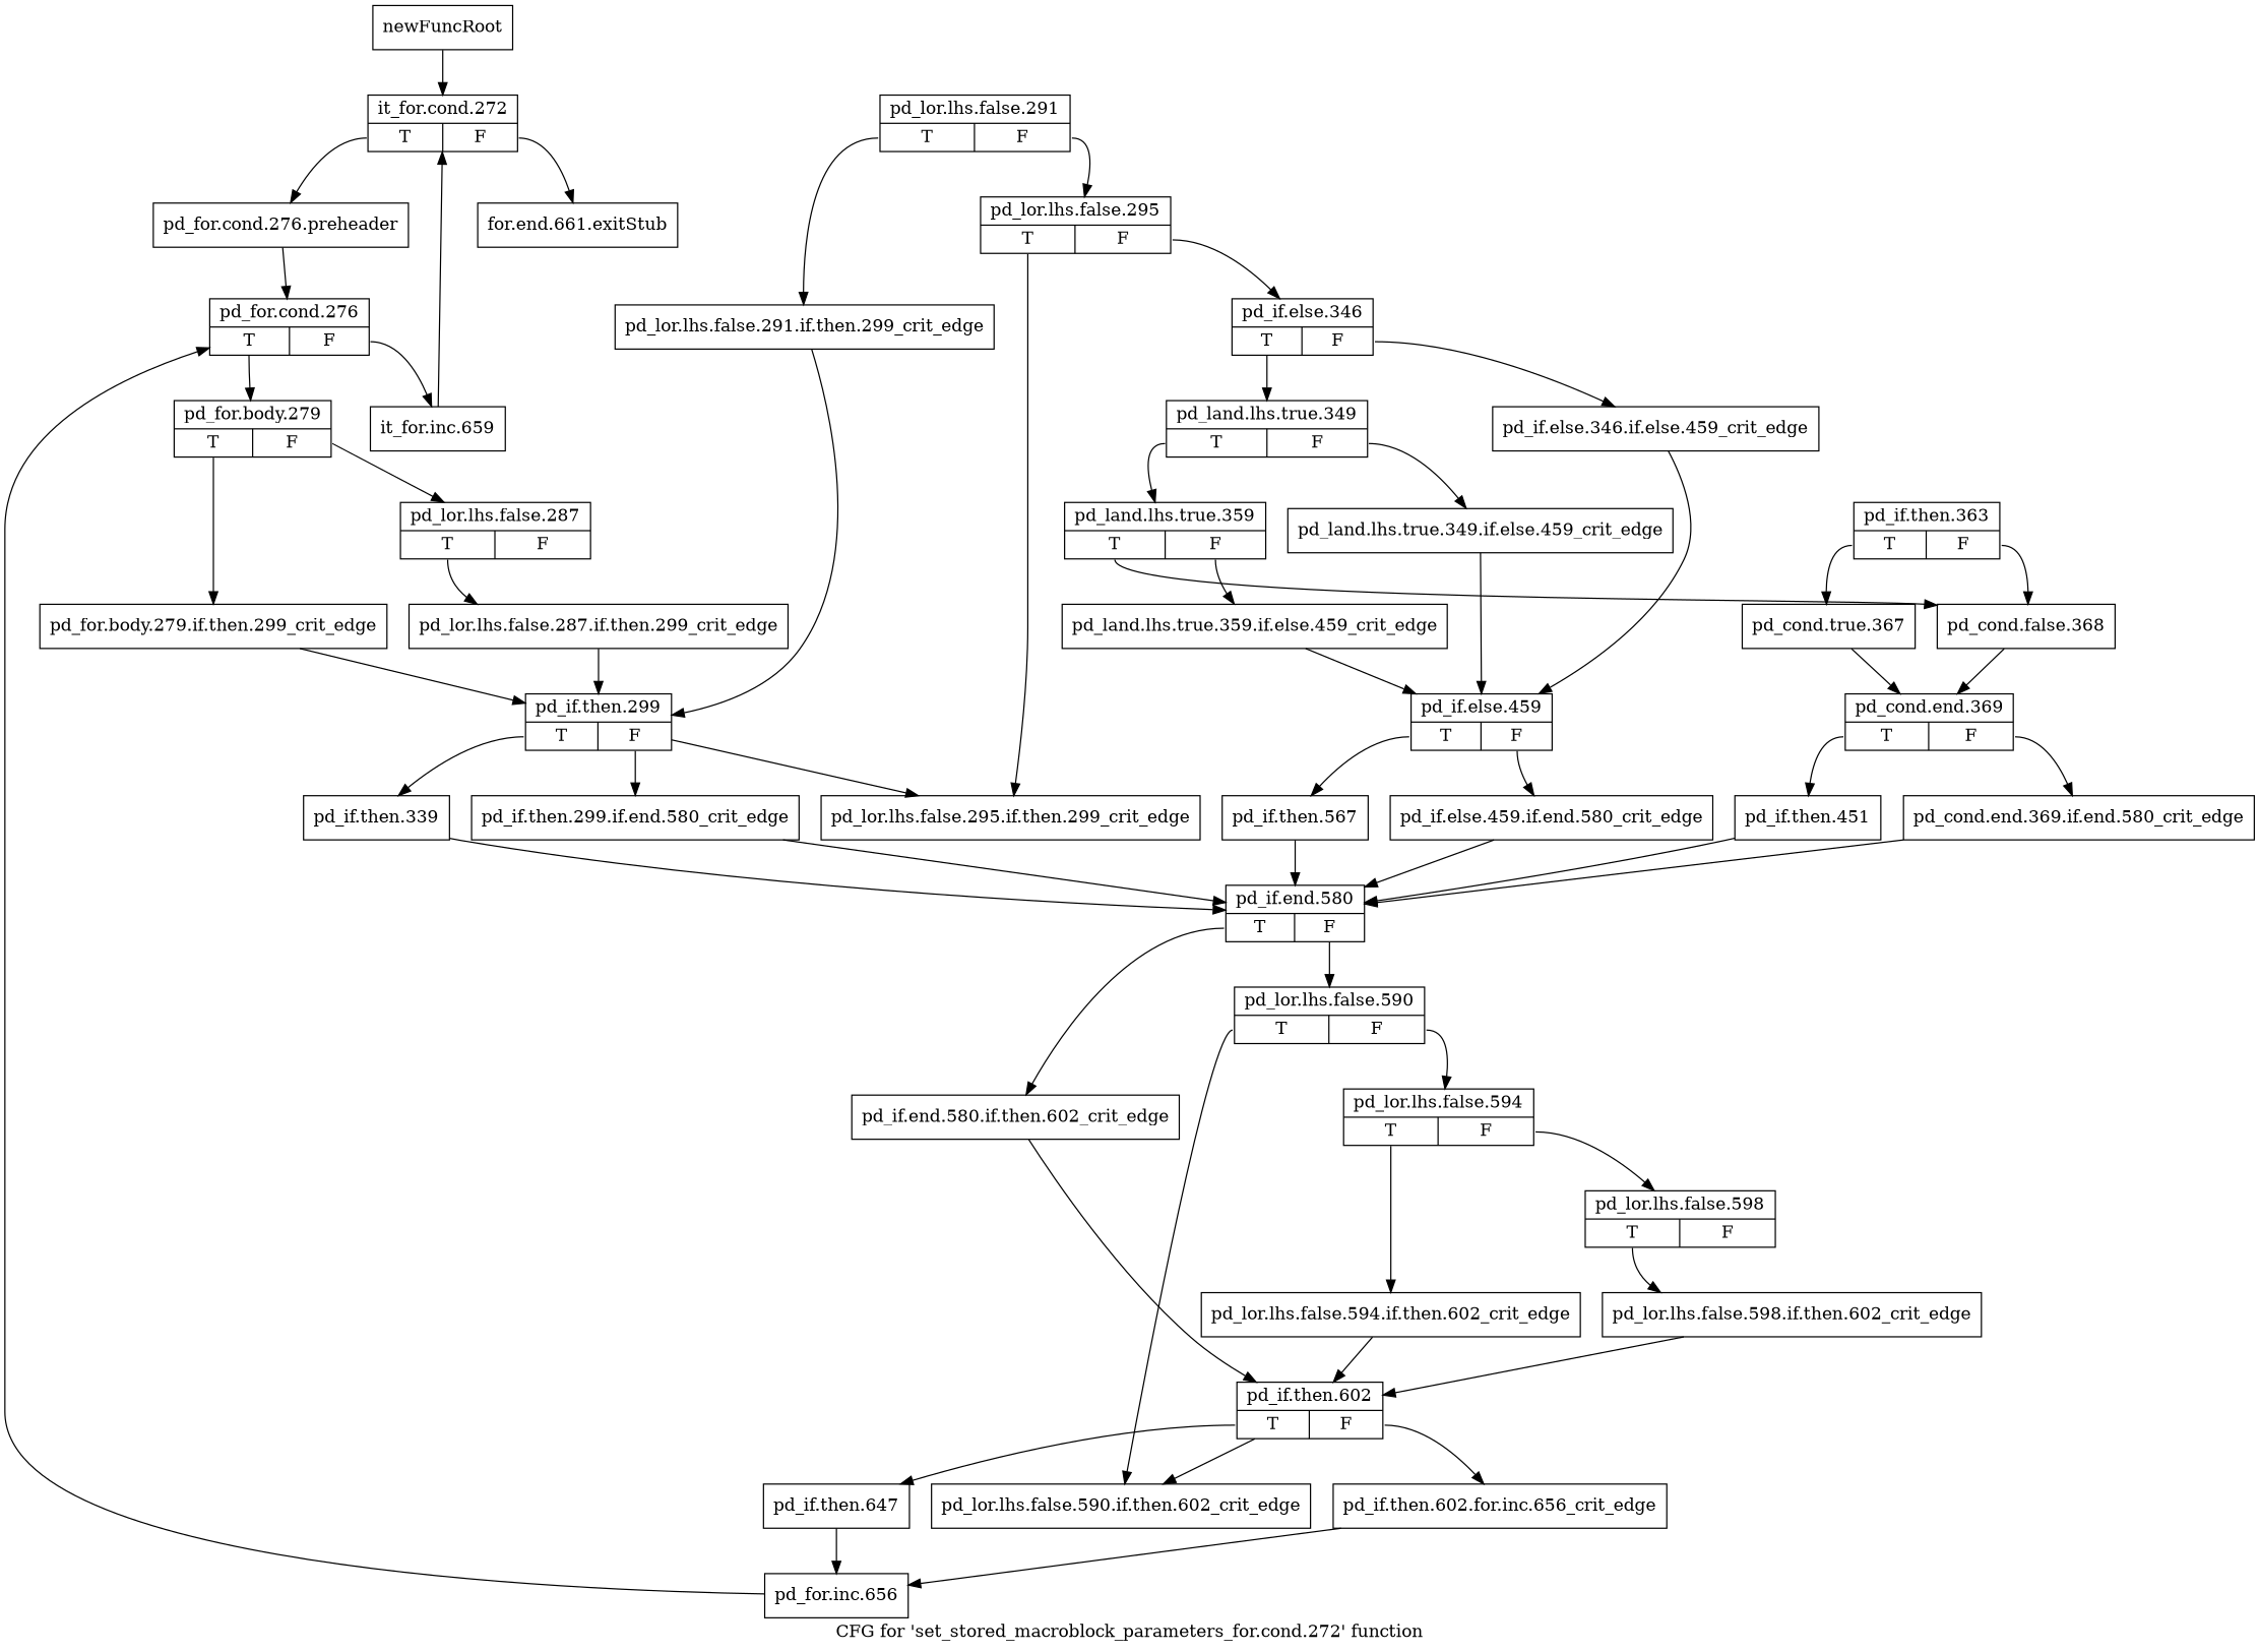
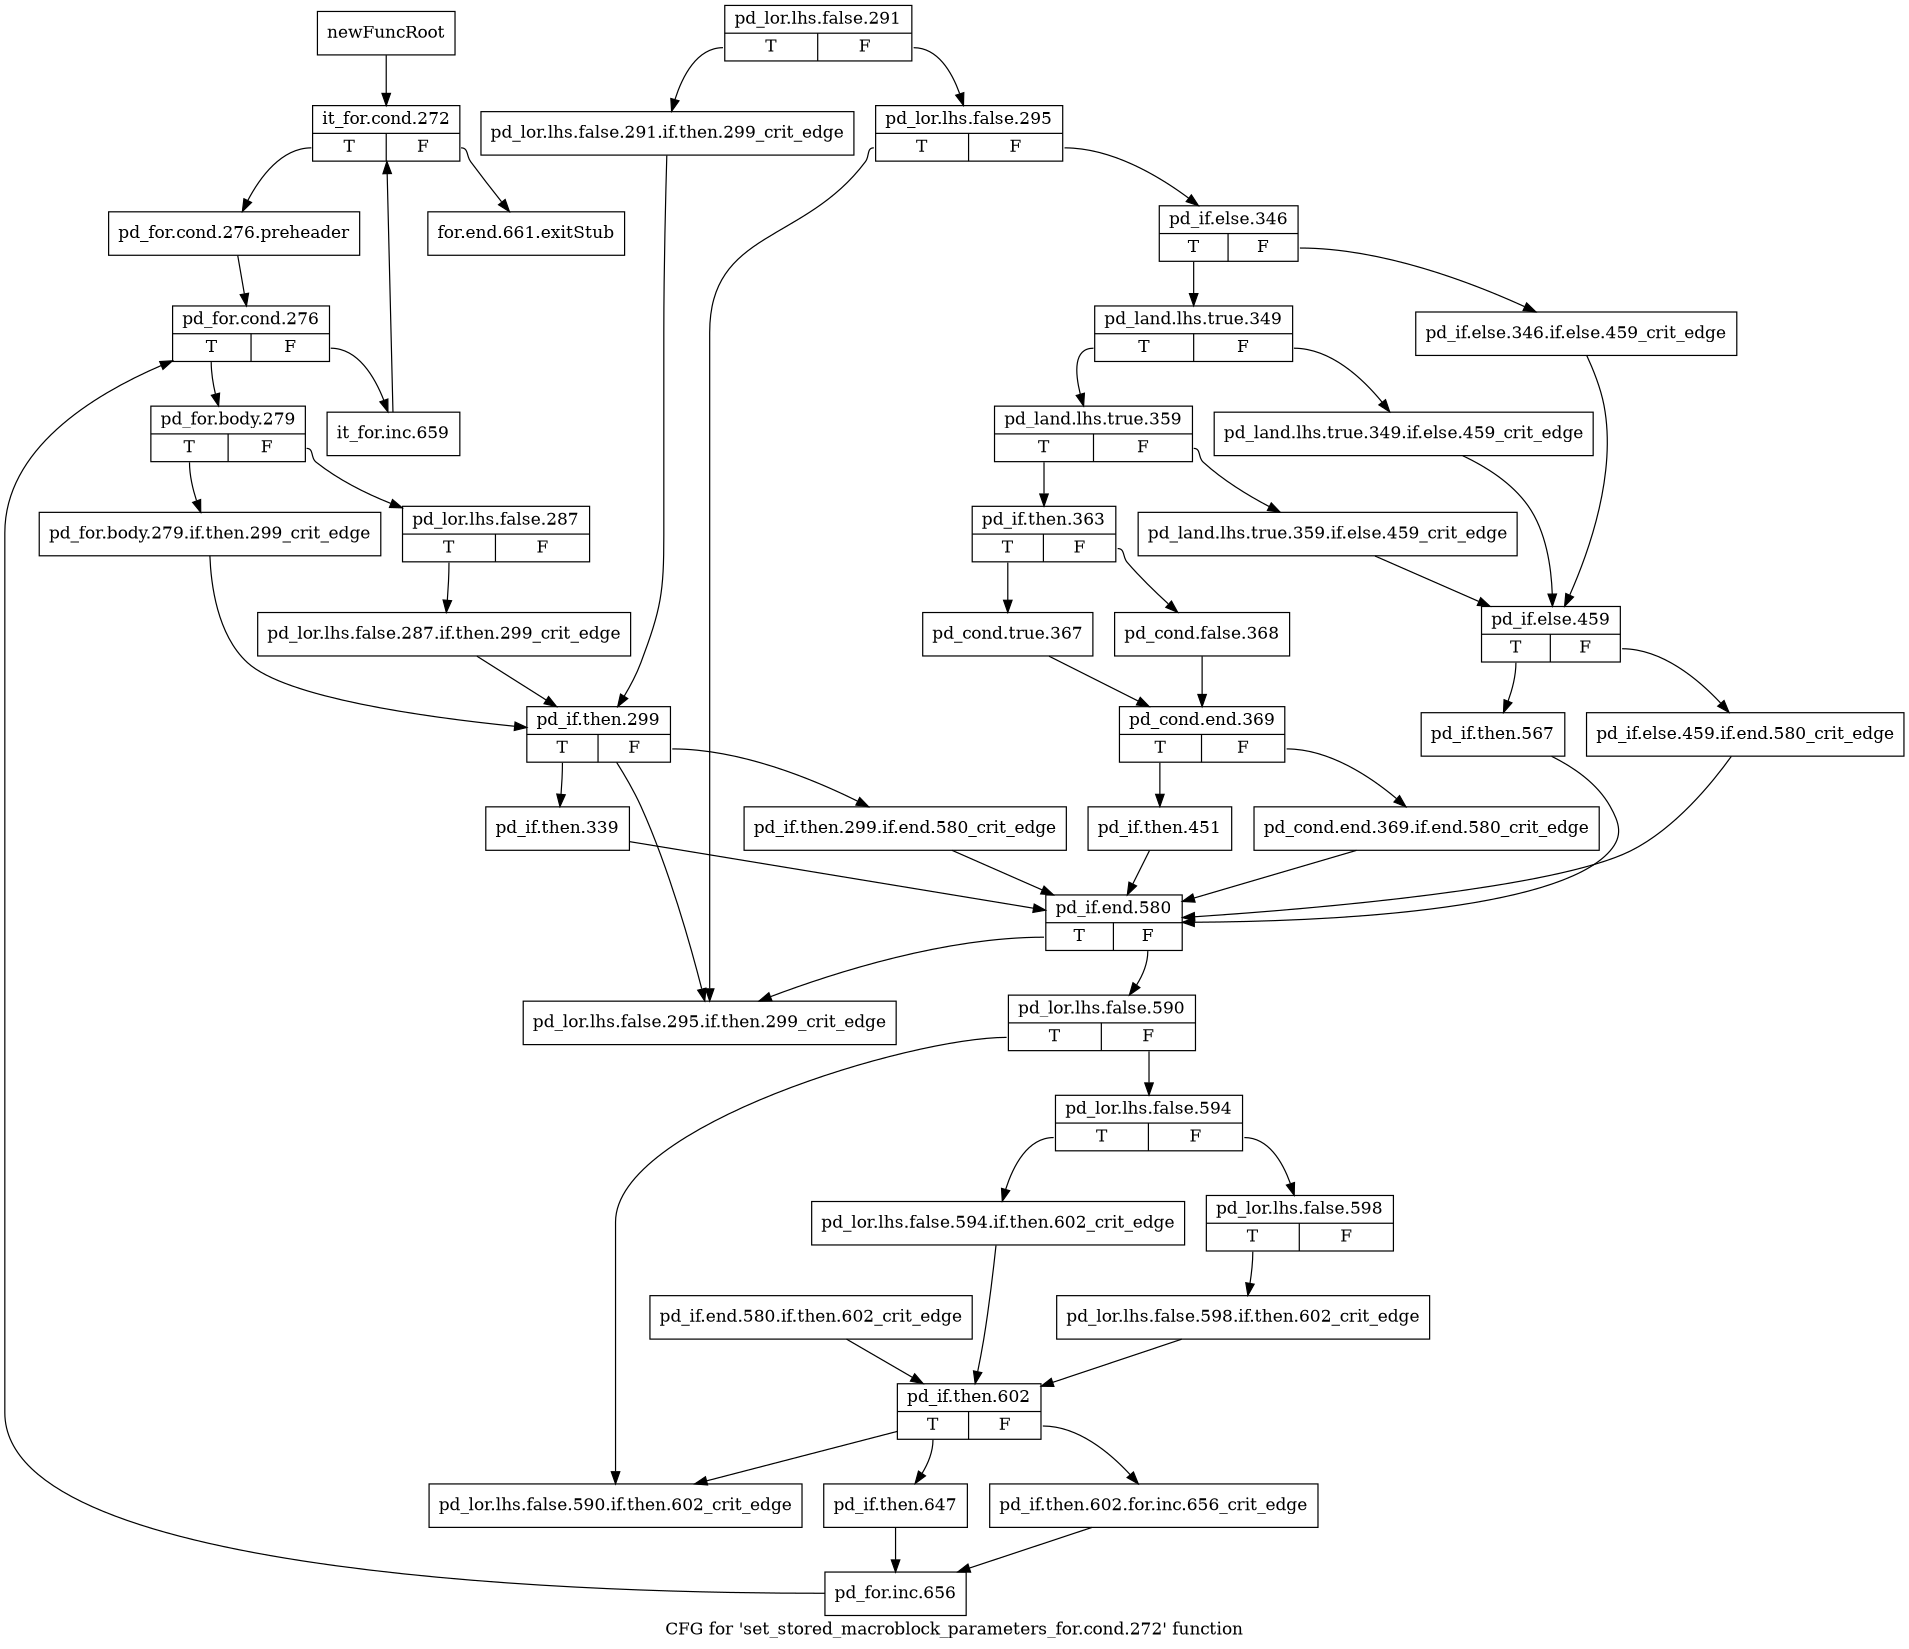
  digraph {
    label="CFG for 'set_stored_macroblock_parameters_for.cond.272' function"
    node [shape=record]
    n1 [label="{newFuncRoot}"]
    n2 [label="{it_for.cond.272|{<s0>T|<s1>F}}"]
    n3 [label="{for.end.661.exitStub}"]
    n4 [label="{pd_for.cond.276.preheader}"]
    n5 [label="{pd_for.cond.276|{<s0>T|<s1>F}}"]
    n6 [label="{pd_for.body.279|{<s0>T|<s1>F}}"]
    n7 [label="{it_for.inc.659}"]
    n8 [label="{pd_for.body.279.if.then.299_crit_edge}"]
    n9 [label="{pd_lor.lhs.false.287|{<s0>T|<s1>F}}"]
    n10 [label="{pd_if.then.299|{<s0>T|<s1>F}}"]
    n11 [label="{pd_lor.lhs.false.287.if.then.299_crit_edge}"]
    n12 [label="{pd_lor.lhs.false.295.if.then.299_crit_edge}"]
    n13 [label="{pd_if.then.339}"]
    n14 [label="{pd_if.then.299.if.end.580_crit_edge}"]
    n15 [label="{pd_lor.lhs.false.291|{<s0>T|<s1>F}}"]
    n16 [label="{pd_lor.lhs.false.291.if.then.299_crit_edge}"]
    n17 [label="{pd_lor.lhs.false.295|{<s0>T|<s1>F}}"]
    n18 [label="{pd_if.else.346|{<s0>T|<s1>F}}"]
    n19 [label="{pd_land.lhs.true.349|{<s0>T|<s1>F}}"]
    n20 [label="{pd_if.else.346.if.else.459_crit_edge}"]
    n21 [label="{pd_land.lhs.true.359|{<s0>T|<s1>F}}"]
    n22 [label="{pd_land.lhs.true.349.if.else.459_crit_edge}"]
    n23 [label="{pd_if.else.459|{<s0>T|<s1>F}}"]
    n24 [label="{pd_if.then.363|{<s0>T|<s1>F}}"]
    n25 [label="{pd_land.lhs.true.359.if.else.459_crit_edge}"]
    n26 [label="{pd_if.then.567}"]
    n27 [label="{pd_if.else.459.if.end.580_crit_edge}"]
    n28 [label="{pd_if.end.580|{<s0>T|<s1>F}}"]
    n29 [label="{pd_cond.true.367}"]
    n30 [label="{pd_cond.false.368}"]
    n31 [label="{pd_cond.end.369|{<s0>T|<s1>F}}"]
    n32 [label="{pd_if.end.580.if.then.602_crit_edge}"]
    n33 [label="{pd_lor.lhs.false.590|{<s0>T|<s1>F}}"]
    n34 [label="{pd_if.then.602|{<s0>T|<s1>F}}"]
    n35 [label="{pd_lor.lhs.false.590.if.then.602_crit_edge}"]
    n36 [label="{pd_lor.lhs.false.594|{<s0>T|<s1>F}}"]
    n37 [label="{pd_if.then.451}"]
    n38 [label="{pd_cond.end.369.if.end.580_crit_edge}"]
    n39 [label="{pd_if.then.647}"]
    n40 [label="{pd_if.then.602.for.inc.656_crit_edge}"]
    n41 [label="{pd_lor.lhs.false.594.if.then.602_crit_edge}"]
    n42 [label="{pd_lor.lhs.false.598|{<s0>T|<s1>F}}"]
    n43 [label="{pd_lor.lhs.false.598.if.then.602_crit_edge}"]
    n44 [label="{pd_for.inc.656}"]
    n1 -> n2
    n2 -> n3 [tailport=s1]
    n2 -> n4 [tailport=s0]
    n4 -> n5
    n5 -> n6 [tailport=s0]
    n5 -> n7 [tailport=s1]
    n6 -> n8 [tailport=s0]
    n6 -> n9 [tailport=s1]
    n7 -> n2
    n8 -> n10
    n9 -> n11 [tailport=s0]
    n10 -> n12
    n10 -> n13 [tailport=s0]
    n10 -> n14 [tailport=s1]
    n11 -> n10
    n13 -> n28
    n14 -> n28
    n15 -> n16 [tailport=s0]
    n15 -> n17 [tailport=s1]
    n16 -> n10
    n17 -> n12 [tailport=s0]
    n17 -> n18 [tailport=s1]
    n18 -> n19 [tailport=s0]
    n18 -> n20 [tailport=s1]
    n19 -> n21 [tailport=s0]
    n19 -> n22 [tailport=s1]
    n20 -> n23
-   n21 -> n30 [tailport=s0]
+   n21 -> n24 [tailport=s0]
    n21 -> n25 [tailport=s1]
    n22 -> n23
    n23 -> n26 [tailport=s0]
    n23 -> n27 [tailport=s1]
    n24 -> n29 [tailport=s0]
    n24 -> n30 [tailport=s1]
    n25 -> n23
    n26 -> n28
    n27 -> n28
-   n28 -> n32 [tailport=s0]
+   n28 -> n12 [tailport=s0]
    n28 -> n33 [tailport=s1]
    n29 -> n31
    n30 -> n31
    n31 -> n37 [tailport=s0]
    n31 -> n38 [tailport=s1]
    n32 -> n34
    n33 -> n35 [tailport=s0]
    n33 -> n36 [tailport=s1]
    n34 -> n35
    n34 -> n39 [tailport=s0]
    n34 -> n40 [tailport=s1]
    n36 -> n41 [tailport=s0]
    n36 -> n42 [tailport=s1]
    n37 -> n28
    n38 -> n28
    n39 -> n44
    n40 -> n44
    n41 -> n34
    n42 -> n43 [tailport=s0]
    n43 -> n34
    n44 -> n5
  }
